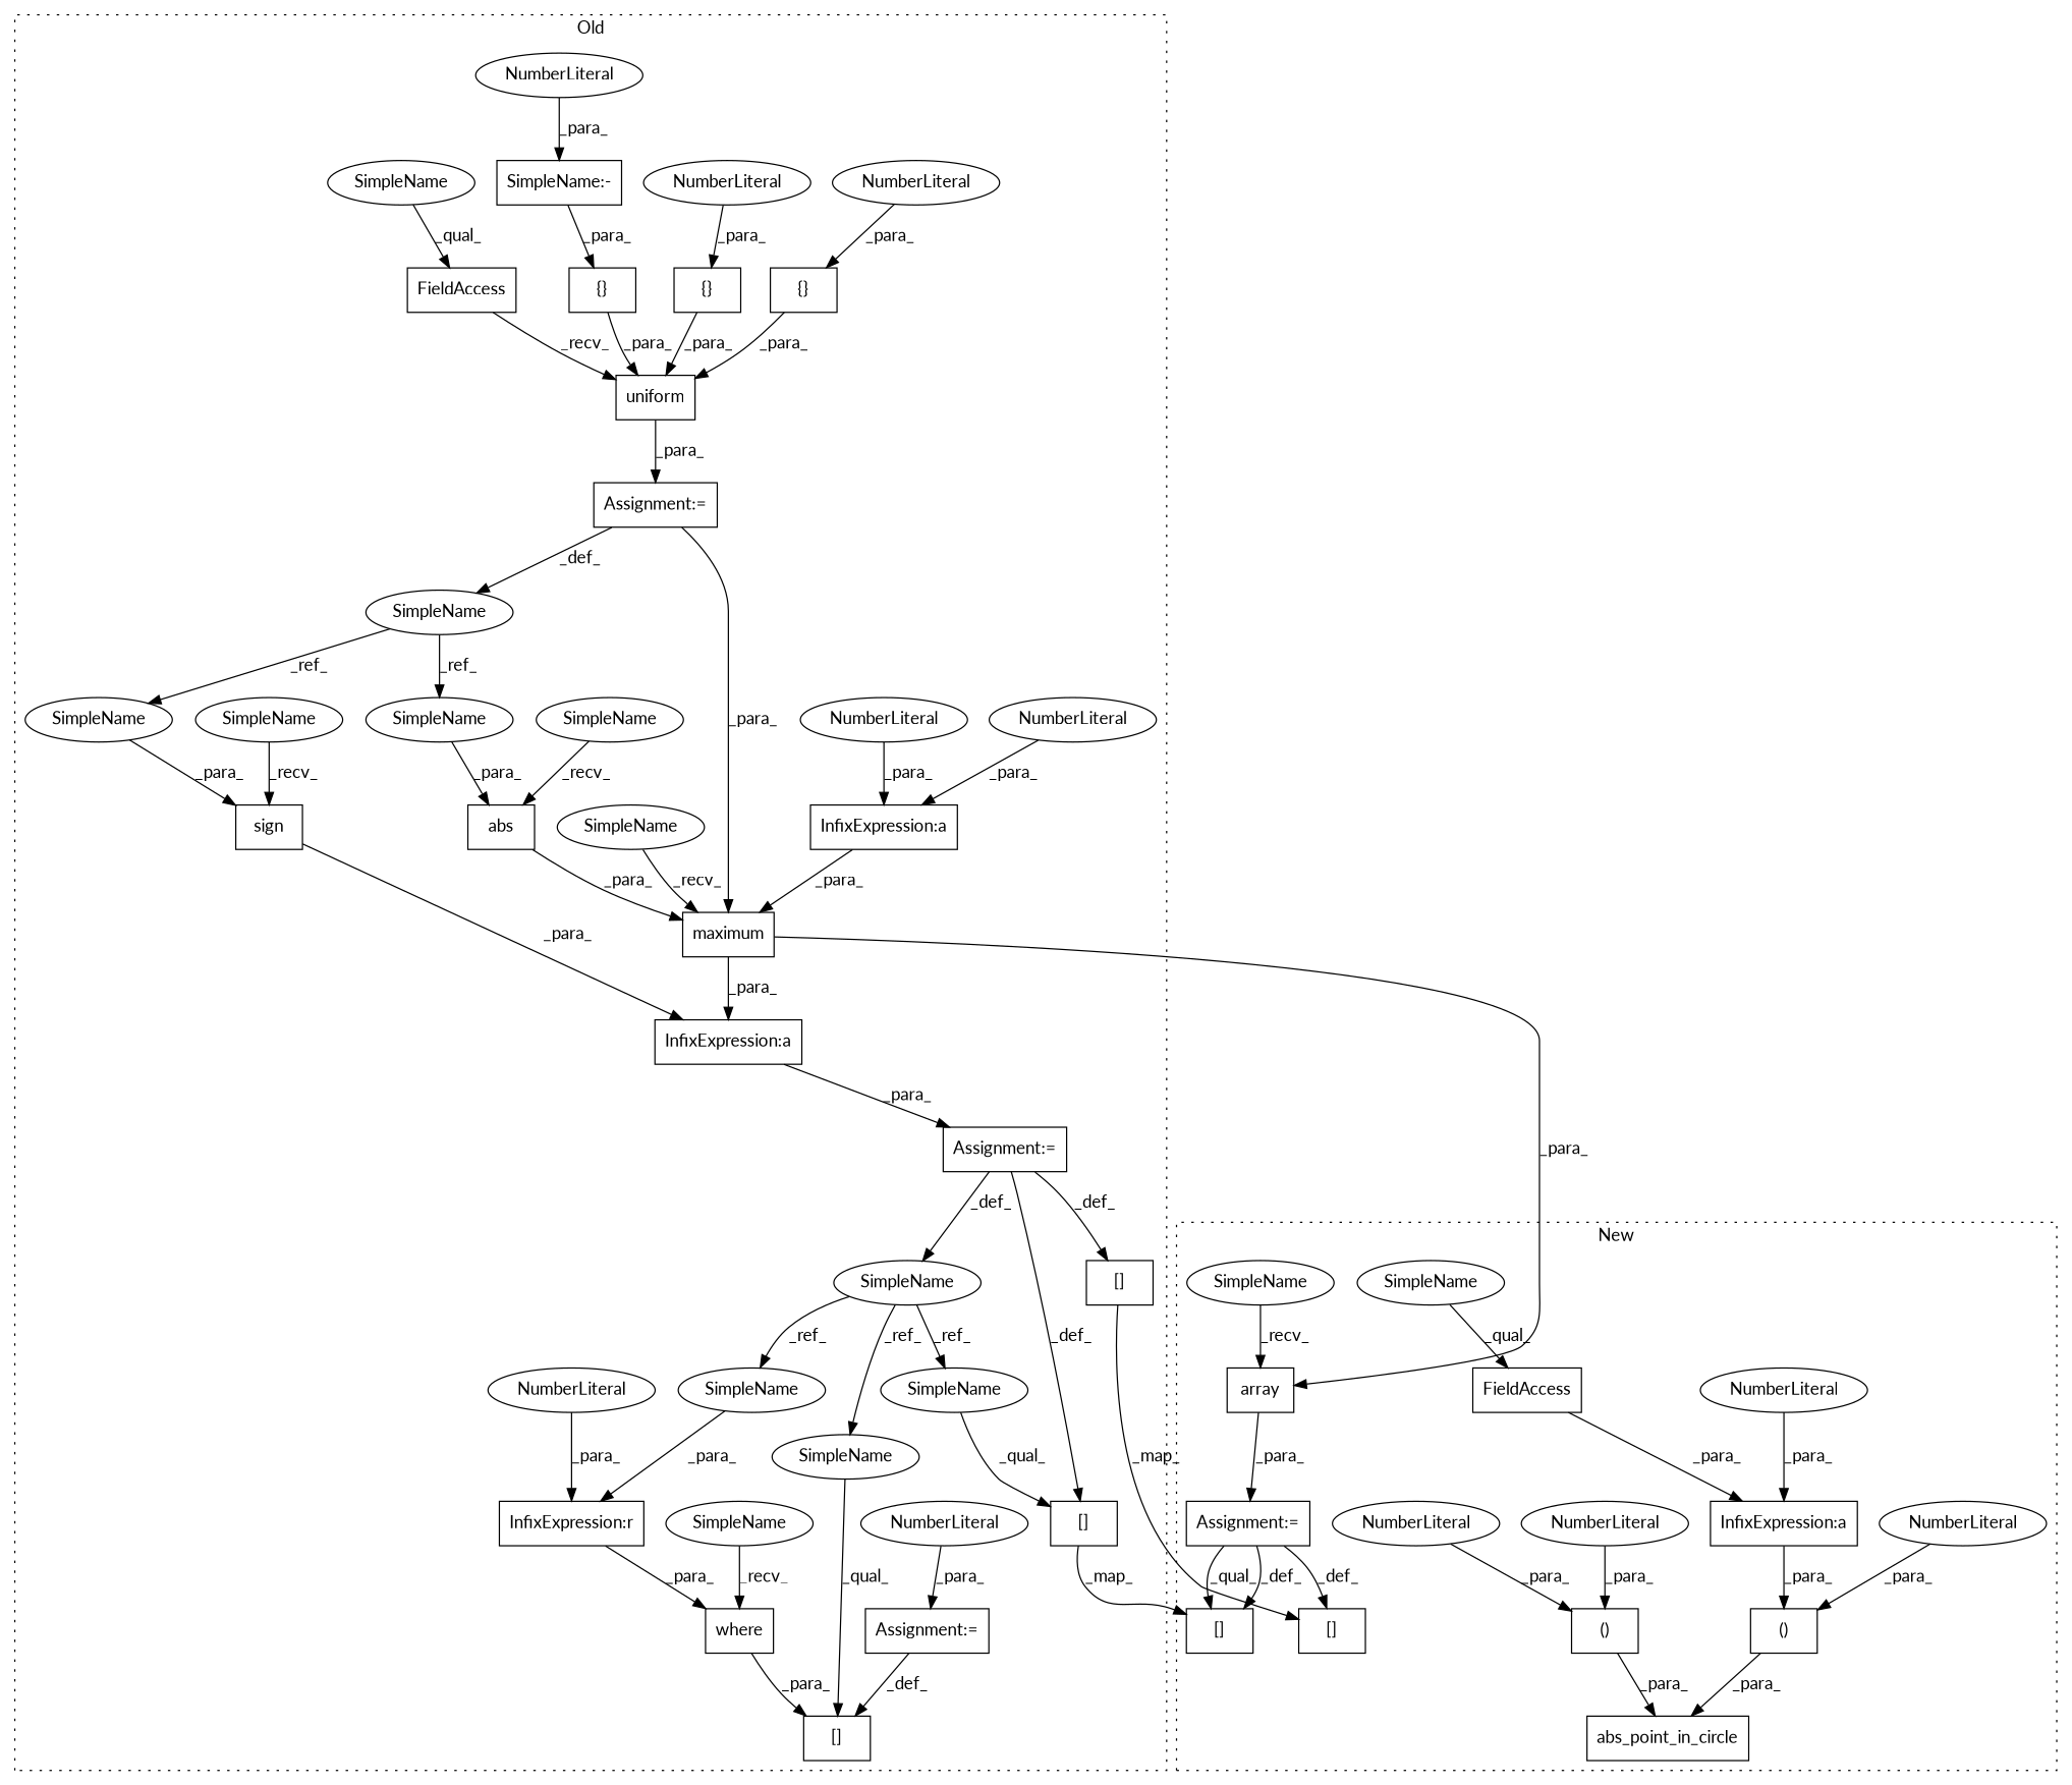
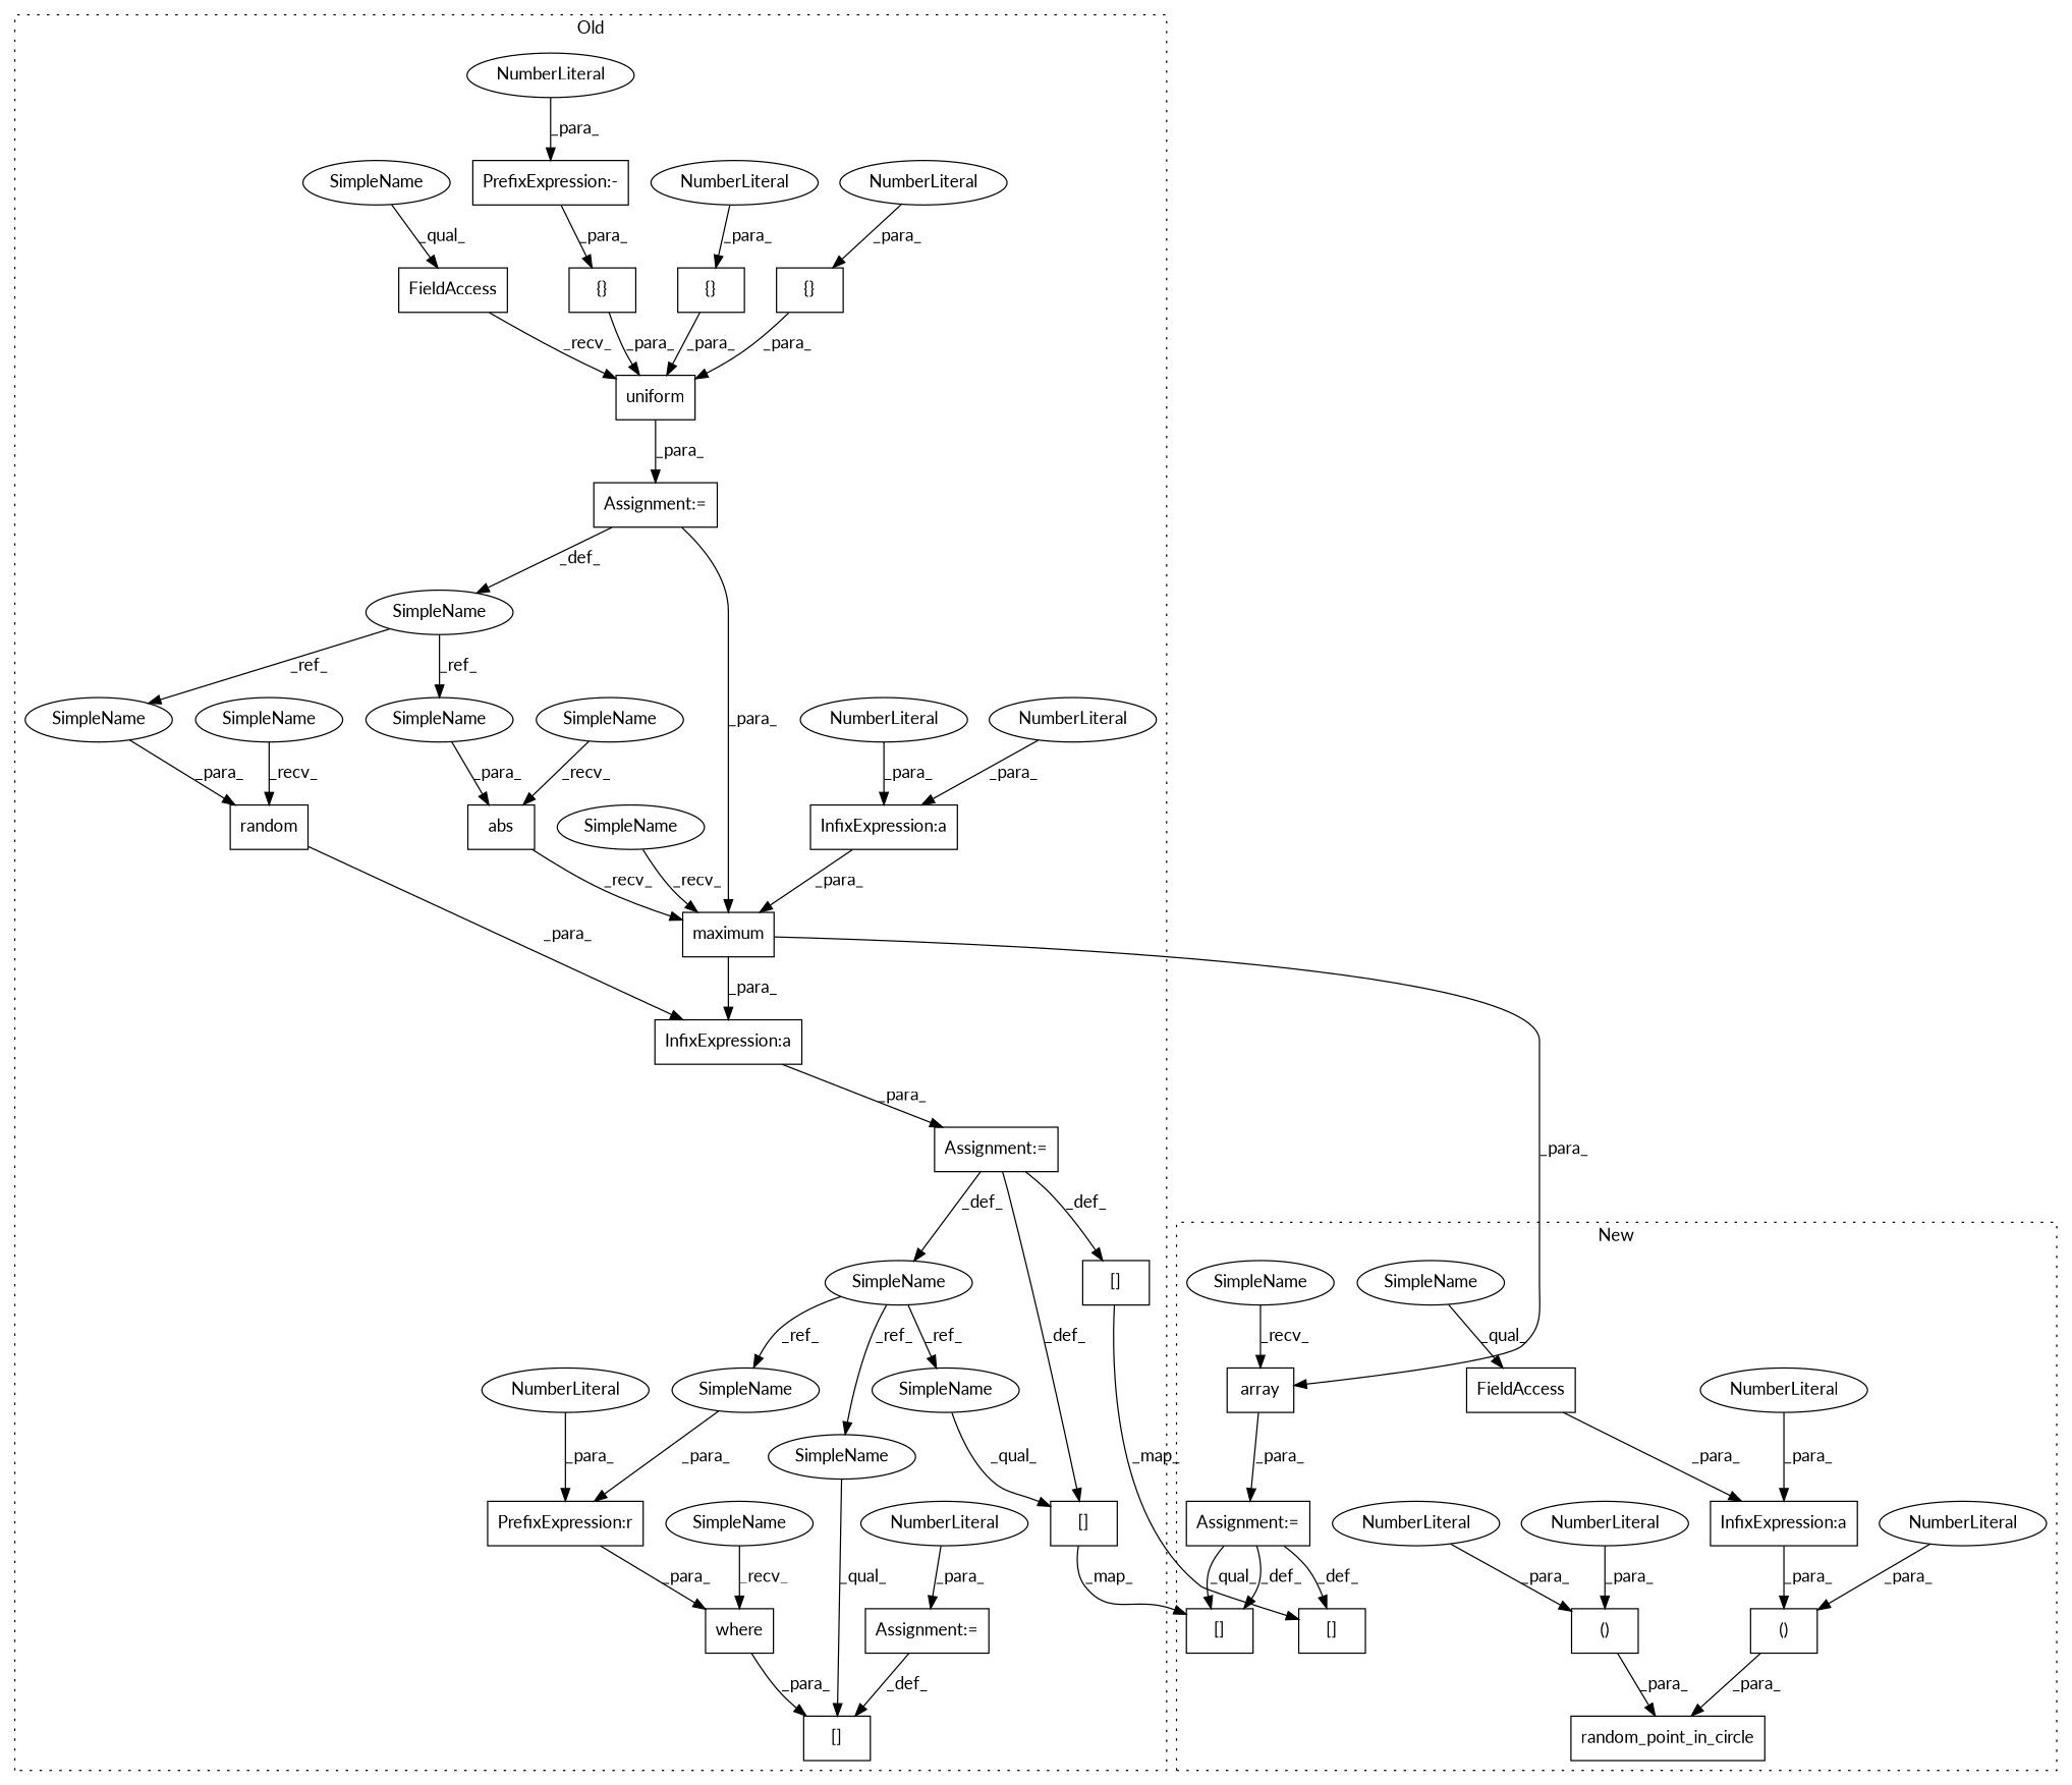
  digraph {
    fontname=Lato
    node [a=42 fontname=Lato l=1 s=3843 shape=box]
    edge [fontname=Lato]
    n1 [a=4 l="1,1" label="{}" s="3893,3897"]
    n2 [a=2 l="5,1" label="[]" s="4078,4099"]
    n3 [a=27 l=3 label="InfixExpression:a" s=3992]
    n4 [a=27 l=3 label="InfixExpression:a" s=3952]
    n5 [a=4 l="1,1" label="{}" s="3875,3880"]
    n6 [a=34 l=3 label=NumberLiteral s=3894 shape=ellipse]
    n7 [a=4 l="1,1" label="{}" s="3908,3910"]
    n8 [a=34 label=NumberLiteral s=3995 shape=ellipse]
    n9 [a=34 label=NumberLiteral s=3991 shape=ellipse]
    n10 [a=34 label=NumberLiteral s=3909 shape=ellipse]
    n11 [a=32 l="8,1" label=uniform s="3856,3911"]
    n12 [a=2 l="11,1" label="[]" s="4004,4043"]
-   n13 [a=32 l="5,1" label=sign s="3936,3951"]
+   n13 [a=32 l="5,1" label=random s="3936,3951"]
    n14 [a=32 l="6,1" label=where s="4021,4042"]
    n15 [l=10 label=SimpleName s=3832 shape=ellipse]
    n16 [a=32 l="4,1" label=abs s="3975,3989"]
-   n17 [a=27 l=4 label="InfixExpression:r" s=4037]
+   n17 [a=27 l=4 label="PrefixExpression:r" s=4037]
    n18 [a=34 label=NumberLiteral s=4041 shape=ellipse]
    n19 [a=22 l=12 label=FieldAccess]
    n20 [a=32 l="8,1" label=maximum s="3961,3996"]
    n21 [l=10 label=SimpleName s=3918 shape=ellipse]
    n22 [a=7 label="Assignment:=" s=4044]
    n23 [a=34 l=3 label=NumberLiteral s=4045 shape=ellipse]
    n24 [a=7 label="Assignment:=" s=3928]
-   n25 [a=38 label="SimpleName:-" s=3876]
+   n25 [a=38 label="PrefixExpression:-" s=3876]
    n26 [a=34 l=3 label=NumberLiteral s=3877 shape=ellipse]
    n27 [a=7 label="Assignment:=" s=3842]
    n28 [a=2 l="11,1" label="[]" s="4054,4066"]
    n29 [l=5 label=SimpleName s=3930 shape=ellipse]
    n30 [l=5 label=SimpleName shape=ellipse]
    n31 [l=5 label=SimpleName s=3969 shape=ellipse]
    n32 [l=5 label=SimpleName s=4015 shape=ellipse]
    n33 [l=5 label=SimpleName s=3955 shape=ellipse]
    n34 [l=10 label=SimpleName s=4027 shape=ellipse]
    n35 [l=10 label=SimpleName s=4054 shape=ellipse]
    n36 [l=10 label=SimpleName s=4004 shape=ellipse]
    n37 [l=10 label=SimpleName s=3979 shape=ellipse]
    n38 [l=10 label=SimpleName s=3941 shape=ellipse]
-   n39 [a=32 l="28,2" label=abs_point_in_circle s="3938,4020"]
+   n39 [a=32 l="28,2" label=random_point_in_circle s="3938,4020"]
    n40 [a=2 l="5,1" label="[]" s="4058,4079"]
    n41 [a=106 l=19 label="()" s=4001]
    n42 [a=27 l=3 label="InfixExpression:a" s=3982]
    n43 [a=106 l=28 label="()" s=3966]
    n44 [a=34 l=3 label=NumberLiteral s=4017 shape=ellipse]
    n45 [a=34 label=NumberLiteral s=3966 shape=ellipse]
    n46 [a=34 label=NumberLiteral s=3981 shape=ellipse]
    n47 [a=34 l=3 label=NumberLiteral s=4001 shape=ellipse]
    n48 [a=32 l="6,1" label=array s="3932,4022"]
    n49 [a=22 l=8 label=FieldAccess s=3985]
    n50 [a=7 label="Assignment:=" s=3925]
    n51 [a=2 l="16,1" label="[]" s="4029,4046"]
    n52 [l=5 label=SimpleName s=3926 shape=ellipse]
    n53 [l=5 label=SimpleName s=3985 shape=ellipse]
    subgraph cluster_1 {
      label=Old
      style=dotted
      n1
      n2
      n3
      n4
      n5
      n6
      n7
      n8
      n9
      n10
      n11
      n12
      n13
      n14
      n15
      n16
      n17
      n18
      n19
      n20
      n21
      n22
      n23
      n24
      n25
      n26
      n27
      n28
      n29
      n30
      n31
      n32
      n33
      n34
      n35
      n36
      n37
      n38
    }
    subgraph cluster_2 {
      label=New
      style=dotted
      n39
      n40
      n41
      n42
      n43
      n44
      n45
      n46
      n47
      n48
      n49
      n50
      n51
      n52
      n53
    }
    n1 -> n11 [label=_para_]
    n2 -> n40 [label=_map_]
    n3 -> n20 [label=_para_]
    n4 -> n24 [label=_para_]
    n5 -> n11 [label=_para_]
    n6 -> n1 [label=_para_]
    n7 -> n11 [label=_para_]
    n8 -> n3 [label=_para_]
    n9 -> n3 [label=_para_]
    n10 -> n7 [label=_para_]
    n11 -> n27 [label=_para_]
    n13 -> n4 [label=_para_]
    n14 -> n12 [label=_para_]
    n15 -> n37 [label=_ref_]
    n15 -> n38 [label=_ref_]
-   n16 -> n20 [label=_para_]
+   n16 -> n20 [label=_recv_]
    n17 -> n14 [label=_para_]
    n18 -> n17 [label=_para_]
    n19 -> n11 [label=_recv_]
    n20 -> n4 [label=_para_]
    n20 -> n48 [label=_para_]
    n21 -> n34 [label=_ref_]
    n21 -> n35 [label=_ref_]
    n21 -> n36 [label=_ref_]
    n22 -> n12 [label=_def_]
    n23 -> n22 [label=_para_]
    n24 -> n2 [label=_def_]
    n24 -> n21 [label=_def_]
    n24 -> n28 [label=_def_]
    n25 -> n5 [label=_para_]
    n26 -> n25 [label=_para_]
    n27 -> n15 [label=_def_]
    n27 -> n20 [label=_para_]
    n28 -> n51 [label=_map_]
    n29 -> n13 [label=_recv_]
    n30 -> n19 [label=_qual_]
    n31 -> n16 [label=_recv_]
    n32 -> n14 [label=_recv_]
    n33 -> n20 [label=_recv_]
    n34 -> n17 [label=_para_]
    n35 -> n28 [label=_qual_]
    n36 -> n12 [label=_qual_]
    n37 -> n16 [label=_para_]
    n38 -> n13 [label=_para_]
    n41 -> n39 [label=_para_]
    n42 -> n43 [label=_para_]
    n43 -> n39 [label=_para_]
    n44 -> n41 [label=_para_]
    n45 -> n43 [label=_para_]
    n46 -> n42 [label=_para_]
    n47 -> n41 [label=_para_]
    n48 -> n50 [label=_para_]
    n49 -> n42 [label=_para_]
    n50 -> n40 [label=_def_]
    n50 -> n51 [label=_qual_]
    n50 -> n51 [label=_def_]
    n52 -> n48 [label=_recv_]
    n53 -> n49 [label=_qual_]
  }
